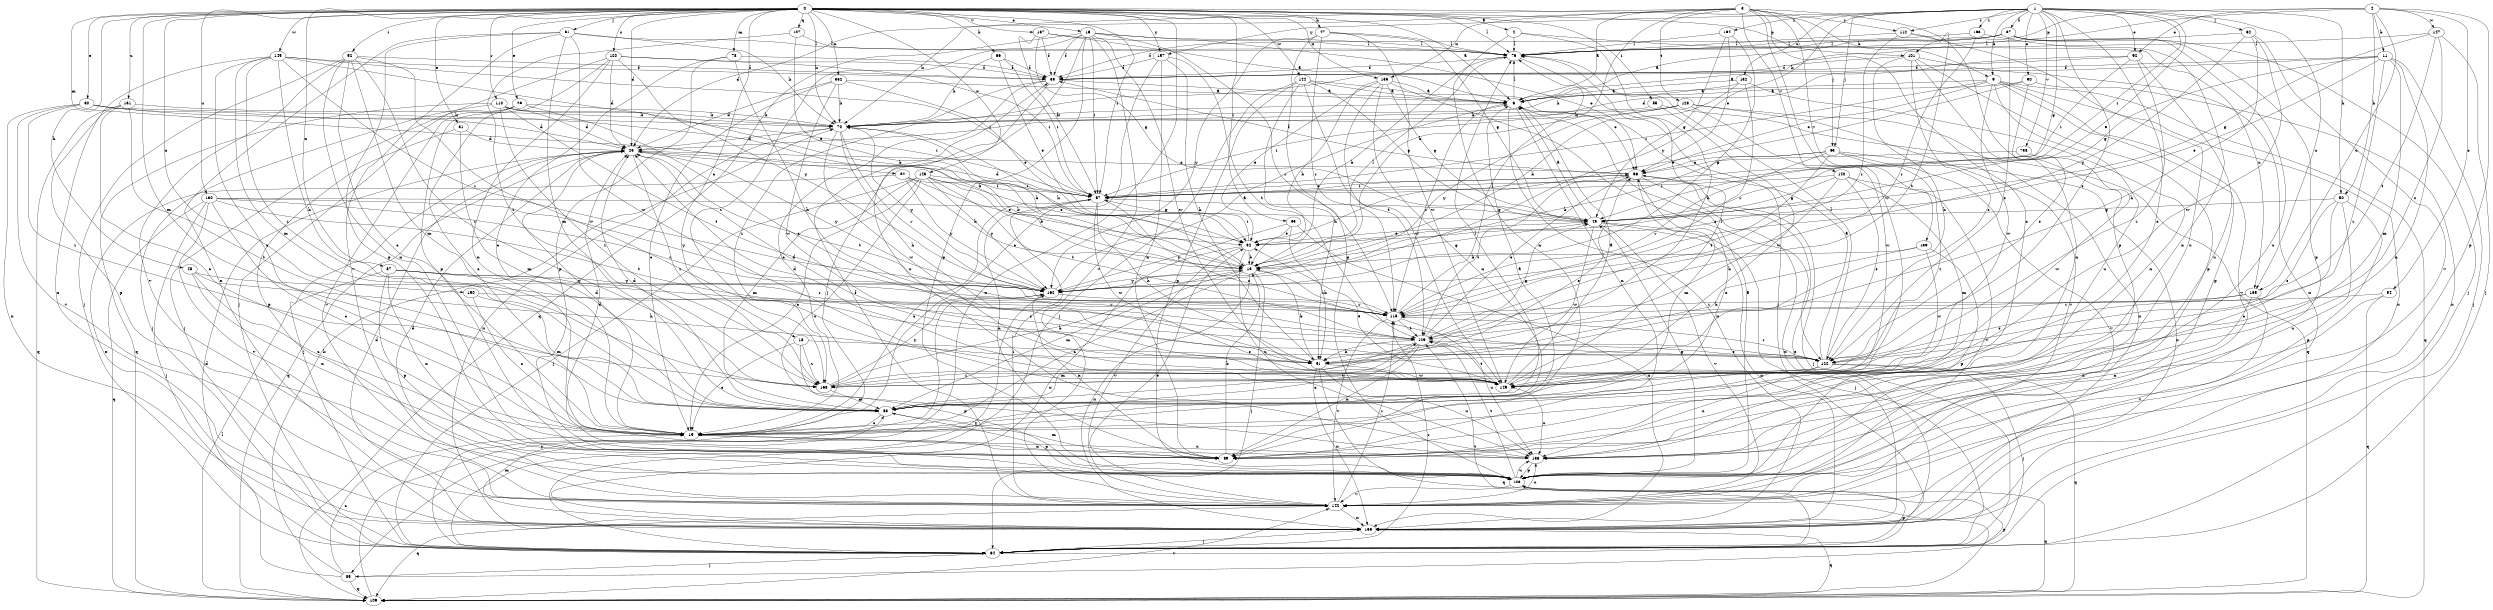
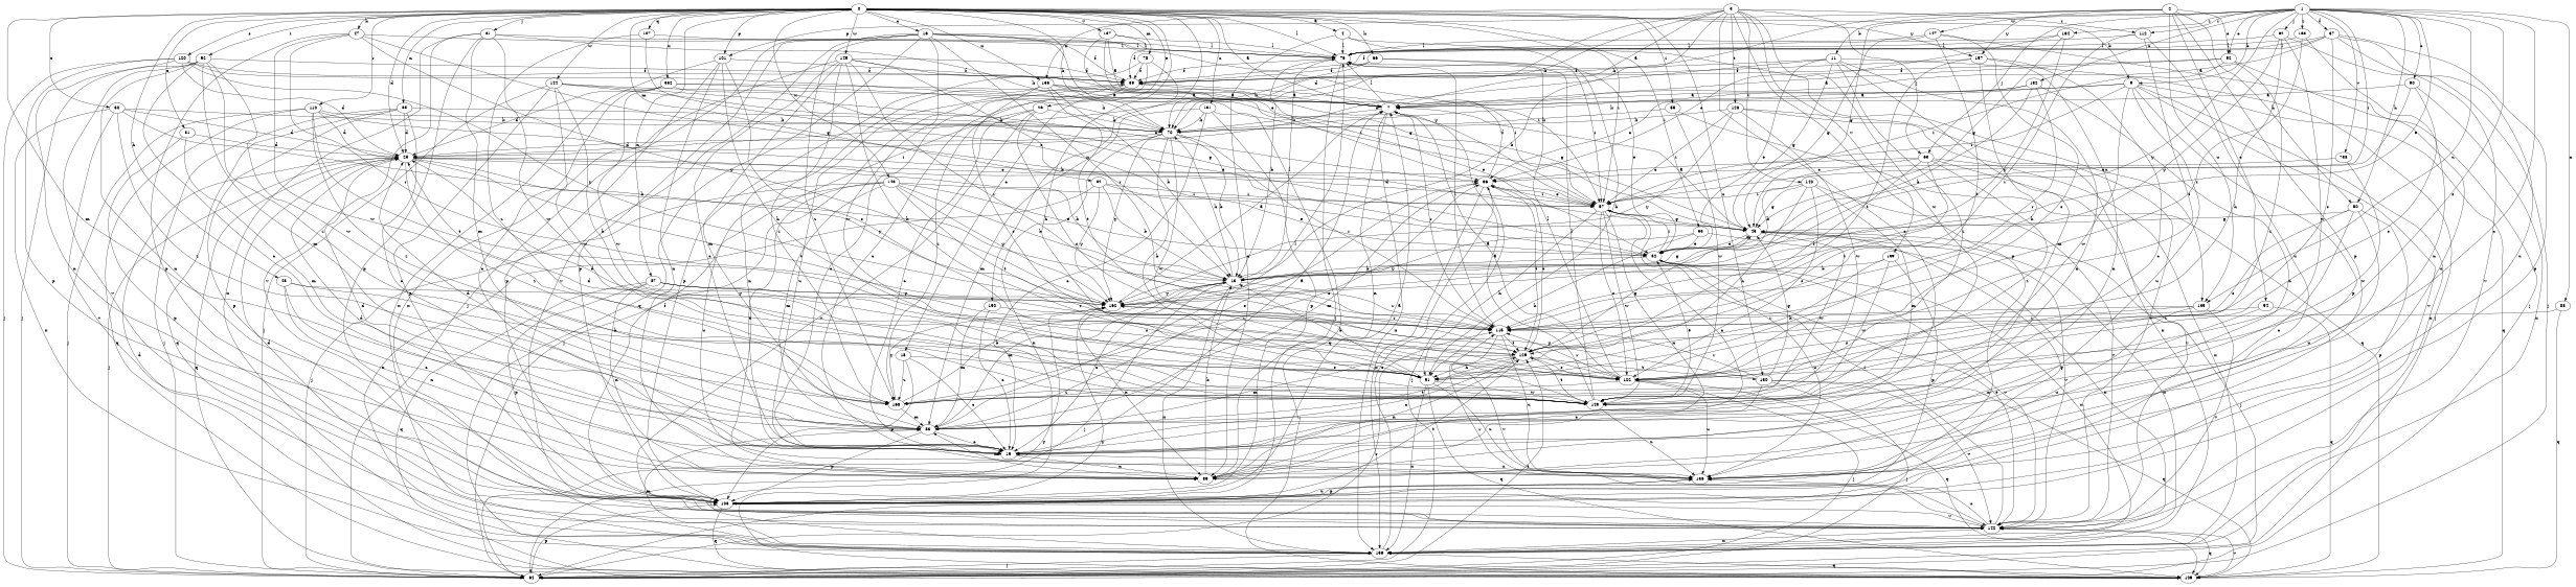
  strict digraph {
    0
    4
-   6
+   6 [label=7]
    9
    16
    18
    25
    26
    30
    31
    47
    48
    52
    53
    55
    57
    61
    66
    70
    76
    78
    82
    83
    85
    87
    101
    107
    110
    120
    130
    131
    137
    143
    144
    145
    150
    n37 [label=352]
    155
    157
    135
    51
    89
    115
    156
    103
    149
    96
    109
    136
    142
    39
    64
    168
    19
    122
    162
    13
    129
    45
    32
    1
    37
    50
    62
    63
+   88
    90
    92
    112
    132
    n71 [label=738]
    163
    164
    2
    11
    94
    147
    3
    128
    139
    140
    0 -> 4 [label=a]
    0 -> 6 [label=a]
    0 -> 9 [label=b]
    0 -> 16 [label=c]
    0 -> 18 [label=c]
    0 -> 25 [label=d]
    0 -> 26 [label=e]
    0 -> 30 [label=e]
    0 -> 31 [label=e]
    0 -> 47 [label=h]
    0 -> 48 [label=h]
    0 -> 52 [label=i]
    0 -> 53 [label=i]
    0 -> 55 [label=i]
    0 -> 57 [label=i]
    0 -> 61 [label=j]
    0 -> 66 [label=k]
    0 -> 70 [label=k]
    0 -> 76 [label=l]
    0 -> 78 [label=m]
    0 -> 82 [label=m]
    0 -> 83 [label=m]
    0 -> 85 [label=n]
    0 -> 87 [label=n]
    0 -> 101 [label=p]
    0 -> 107 [label=q]
    0 -> 110 [label=r]
    0 -> 120 [label=s]
    0 -> 130 [label=u]
    0 -> 131 [label=u]
    0 -> 137 [label=v]
    0 -> 143 [label=w]
    0 -> 144 [label=w]
    0 -> 145 [label=w]
    0 -> 150 [label=x]
    0 -> n37 [label=x]
    0 -> 155 [label=x]
    0 -> 157 [label=y]
    4 -> 76 [label=l]
    4 -> 135 [label=u]
    4 -> 51 [label=h]
    4 -> 89 [label=n]
    6 -> 70 [label=k]
    6 -> 76 [label=l]
    6 -> 89 [label=n]
    6 -> 115 [label=r]
    6 -> 156 [label=x]
    9 -> 6 [label=a]
    9 -> 57 [label=i]
    9 -> 156 [label=x]
    9 -> 103 [label=p]
    9 -> 149 [label=w]
    9 -> 96 [label=o]
    9 -> 109 [label=q]
    9 -> 136 [label=u]
    9 -> 142 [label=v]
    16 -> 57 [label=i]
    16 -> 76 [label=l]
    16 -> 115 [label=r]
    16 -> 103 [label=p]
    16 -> 149 [label=w]
    16 -> 96 [label=o]
    16 -> 109 [label=q]
    16 -> 142 [label=v]
    16 -> 39 [label=f]
    16 -> 64 [label=j]
    16 -> 168 [label=z]
    18 -> 103 [label=p]
    18 -> 168 [label=z]
    18 -> 19 [label=c]
    18 -> 122 [label=s]
    25 -> 96 [label=o]
    25 -> 109 [label=q]
    25 -> 64 [label=j]
    25 -> 168 [label=z]
    25 -> 162 [label=y]
    25 -> 13 [label=b]
    25 -> 129 [label=t]
    26 -> 70 [label=k]
    26 -> 142 [label=v]
    26 -> 64 [label=j]
    26 -> 19 [label=c]
    26 -> 122 [label=s]
    30 -> 25 [label=d]
    30 -> 70 [label=k]
    30 -> 156 [label=x]
    30 -> 142 [label=v]
    30 -> 168 [label=z]
    30 -> 13 [label=b]
    31 -> 25 [label=d]
    31 -> 83 [label=m]
    31 -> 103 [label=p]
    47 -> 76 [label=l]
    47 -> 115 [label=r]
    47 -> 103 [label=p]
    47 -> 149 [label=w]
    47 -> 162 [label=y]
    47 -> 45 [label=g]
    48 -> 51 [label=h]
    48 -> 89 [label=n]
    48 -> 19 [label=c]
    48 -> 162 [label=y]
    52 -> 83 [label=m]
    52 -> 89 [label=n]
    52 -> 149 [label=w]
    52 -> 142 [label=v]
    52 -> 39 [label=f]
    52 -> 64 [label=j]
    52 -> 168 [label=z]
    52 -> 19 [label=c]
    53 -> 51 [label=h]
    53 -> 156 [label=x]
    53 -> 162 [label=y]
    53 -> 32 [label=e]
    55 -> 70 [label=k]
    55 -> 149 [label=w]
    55 -> 109 [label=q]
    57 -> 25 [label=d]
    57 -> 51 [label=h]
    57 -> 89 [label=n]
    57 -> 149 [label=w]
    57 -> 96 [label=o]
    57 -> 19 [label=c]
    57 -> 122 [label=s]
    57 -> 45 [label=g]
    61 -> 70 [label=k]
    61 -> 76 [label=l]
    61 -> 83 [label=m]
    61 -> 156 [label=x]
    61 -> 103 [label=p]
    61 -> 149 [label=w]
    61 -> 142 [label=v]
    66 -> 57 [label=i]
    66 -> 70 [label=k]
    66 -> 39 [label=f]
    66 -> 32 [label=e]
    70 -> 25 [label=d]
    70 -> 51 [label=h]
    70 -> 115 [label=r]
    70 -> 156 [label=x]
    70 -> 149 [label=w]
    70 -> 162 [label=y]
    70 -> 13 [label=b]
    76 -> 39 [label=f]
    76 -> 64 [label=j]
    76 -> 13 [label=b]
    78 -> 51 [label=h]
    78 -> 103 [label=p]
    78 -> 39 [label=f]
    78 -> 19 [label=c]
    82 -> 57 [label=i]
    82 -> 156 [label=x]
    82 -> 162 [label=y]
    82 -> 13 [label=b]
    82 -> 32 [label=e]
    83 -> 25 [label=d]
    83 -> 76 [label=l]
    83 -> 103 [label=p]
    83 -> 96 [label=o]
    83 -> 19 [label=c]
    83 -> 129 [label=t]
    85 -> 25 [label=d]
    85 -> 70 [label=k]
    85 -> 103 [label=p]
    85 -> 109 [label=q]
-   64 -> 85 [label=j]
+   85 -> 64 [label=j]
    85 -> 19 [label=c]
    87 -> 89 [label=n]
    87 -> 115 [label=r]
    87 -> 103 [label=p]
-   87 -> 109 [label=l]
+   87 -> 109 [label=q]
    87 -> 122 [label=s]
    87 -> 162 [label=y]
    101 -> 51 [label=h]
    101 -> 89 [label=n]
    101 -> 156 [label=x]
    101 -> 103 [label=p]
    101 -> 39 [label=f]
    101 -> 122 [label=s]
    107 -> 76 [label=l]
    107 -> 168 [label=z]
    107 -> 32 [label=e]
    110 -> 25 [label=d]
    110 -> 57 [label=i]
    110 -> 70 [label=k]
    110 -> 109 [label=q]
    110 -> 64 [label=j]
    110 -> 168 [label=z]
    110 -> 129 [label=t]
    120 -> 25 [label=d]
    120 -> 57 [label=i]
    120 -> 89 [label=n]
    120 -> 103 [label=p]
    120 -> 39 [label=f]
    120 -> 64 [label=j]
    120 -> 162 [label=y]
    130 -> 115 [label=r]
    130 -> 109 [label=q]
    130 -> 142 [label=v]
    130 -> 64 [label=j]
    130 -> 19 [label=c]
    130 -> 162 [label=y]
-   130 -> 129 [label=t]
+   129 -> 130 [label=t]
    130 -> 45 [label=g]
    131 -> 70 [label=k]
-   131 -> 83 [label=t]
+   131 -> 83 [label=m]
    131 -> 103 [label=p]
    131 -> 109 [label=q]
    131 -> 19 [label=c]
    137 -> 6 [label=a]
-   137 -> 57 [label=i]
+   137 -> 57 [label=y]
    137 -> 76 [label=l]
    137 -> 39 [label=f]
    137 -> 45 [label=g]
    143 -> 57 [label=i]
    143 -> 83 [label=m]
    143 -> 136 [label=u]
    143 -> 64 [label=j]
    143 -> 19 [label=c]
    143 -> 162 [label=y]
    143 -> 13 [label=b]
    143 -> 129 [label=t]
    143 -> 32 [label=e]
    144 -> 6 [label=a]
    144 -> 51 [label=h]
    144 -> 103 [label=p]
    144 -> 149 [label=w]
    144 -> 96 [label=o]
    144 -> 64 [label=j]
    144 -> 45 [label=g]
    145 -> 57 [label=i]
    145 -> 83 [label=m]
    145 -> 51 [label=h]
    145 -> 115 [label=r]
    145 -> 156 [label=x]
    145 -> 39 [label=f]
    145 -> 168 [label=z]
    145 -> 19 [label=c]
    145 -> 13 [label=b]
    150 -> 83 [label=m]
    150 -> 115 [label=r]
    150 -> 19 [label=c]
    n37 -> 6 [label=a]
    n37 -> 25 [label=d]
    n37 -> 70 [label=k]
    n37 -> 149 [label=w]
    n37 -> 19 [label=c]
    n37 -> 32 [label=e]
    155 -> 6 [label=a]
    155 -> 89 [label=n]
    155 -> 122 [label=s]
    155 -> 13 [label=b]
    155 -> 129 [label=t]
    155 -> 45 [label=g]
    155 -> 32 [label=e]
    157 -> 51 [label=h]
    157 -> 89 [label=n]
    157 -> 39 [label=f]
    157 -> 19 [label=c]
    157 -> 129 [label=t]
    135 -> 115 [label=r]
    135 -> 136 [label=u]
    135 -> 142 [label=v]
    135 -> 122 [label=s]
    51 -> 25 [label=d]
    51 -> 156 [label=x]
    51 -> 149 [label=w]
    51 -> 109 [label=q]
    51 -> 136 [label=u]
    51 -> 13 [label=b]
    89 -> 83 [label=m]
    89 -> 13 [label=b]
    115 -> 76 [label=l]
    115 -> 136 [label=u]
    115 -> 142 [label=v]
    115 -> 129 [label=t]
    156 -> 25 [label=d]
    156 -> 83 [label=m]
    156 -> 96 [label=o]
    156 -> 109 [label=q]
    156 -> 64 [label=j]
    103 -> 6 [label=a]
    103 -> 109 [label=q]
    103 -> 136 [label=u]
    103 -> 142 [label=v]
    103 -> 129 [label=t]
    103 -> 45 [label=g]
    149 -> 6 [label=a]
    149 -> 25 [label=d]
    149 -> 76 [label=l]
    149 -> 136 [label=u]
    149 -> 129 [label=t]
    149 -> 32 [label=e]
    96 -> 57 [label=i]
    96 -> 83 [label=m]
    96 -> 156 [label=x]
    96 -> 39 [label=f]
    96 -> 64 [label=j]
    96 -> 129 [label=t]
    109 -> 142 [label=v]
    109 -> 162 [label=y]
    136 -> 25 [label=d]
    136 -> 103 [label=p]
    142 -> 25 [label=d]
    142 -> 57 [label=i]
    142 -> 115 [label=r]
    142 -> 156 [label=x]
    142 -> 109 [label=q]
    142 -> 136 [label=u]
    142 -> 39 [label=f]
    142 -> 32 [label=e]
    39 -> 6 [label=a]
    39 -> 136 [label=u]
    39 -> 168 [label=z]
    39 -> 19 [label=c]
    64 -> 115 [label=r]
    64 -> 103 [label=p]
    64 -> 162 [label=y]
    64 -> 129 [label=t]
    168 -> 83 [label=m]
    168 -> 96 [label=o]
    168 -> 162 [label=y]
    168 -> 13 [label=b]
    19 -> 6 [label=a]
    19 -> 25 [label=d]
    19 -> 89 [label=n]
    19 -> 136 [label=u]
    122 -> 6 [label=a]
    122 -> 76 [label=l]
    122 -> 115 [label=r]
    122 -> 109 [label=q]
    122 -> 136 [label=u]
    122 -> 64 [label=j]
    122 -> 168 [label=z]
    162 -> 6 [label=a]
    162 -> 89 [label=n]
    162 -> 115 [label=r]
    13 -> 70 [label=k]
    13 -> 76 [label=l]
    13 -> 83 [label=m]
    13 -> 115 [label=r]
    13 -> 156 [label=x]
    13 -> 64 [label=j]
    13 -> 19 [label=c]
    13 -> 162 [label=y]
    13 -> 45 [label=g]
    129 -> 83 [label=m]
    129 -> 51 [label=h]
    129 -> 89 [label=n]
    129 -> 96 [label=o]
    129 -> 19 [label=c]
    129 -> 122 [label=s]
    129 -> 45 [label=g]
    45 -> 6 [label=a]
    45 -> 156 [label=x]
    45 -> 149 [label=w]
    45 -> 142 [label=v]
    45 -> 64 [label=j]
    45 -> 32 [label=e]
    32 -> 57 [label=i]
    32 -> 156 [label=x]
    32 -> 136 [label=u]
    32 -> 142 [label=v]
    32 -> 13 [label=b]
    1 -> 9 [label=b]
    1 -> 57 [label=i]
    1 -> 157 [label=y]
    1 -> 135 [label=u]
    1 -> 19 [label=c]
    1 -> 122 [label=s]
    1 -> 162 [label=y]
    1 -> 45 [label=g]
    1 -> 32 [label=e]
    1 -> 37 [label=f]
    1 -> 50 [label=h]
    1 -> 62 [label=j]
    1 -> 63 [label=j]
+   1 -> 88 [label=n]
    1 -> 90 [label=o]
    1 -> 92 [label=o]
    1 -> 112 [label=r]
    1 -> 132 [label=u]
    1 -> n71 [label=v]
    1 -> 163 [label=z]
    1 -> 164 [label=z]
    37 -> 6 [label=a]
    37 -> 76 [label=l]
    37 -> 103 [label=p]
    37 -> 136 [label=u]
    37 -> 39 [label=f]
    37 -> 64 [label=j]
    37 -> 122 [label=s]
    50 -> 103 [label=p]
    50 -> 136 [label=u]
    50 -> 19 [label=c]
    50 -> 122 [label=s]
    50 -> 45 [label=g]
    62 -> 76 [label=l]
    62 -> 51 [label=h]
    62 -> 149 [label=w]
    62 -> 142 [label=v]
    62 -> 162 [label=y]
    63 -> 115 [label=r]
    63 -> 156 [label=x]
    63 -> 96 [label=o]
    63 -> 142 [label=v]
    63 -> 168 [label=z]
    63 -> 13 [label=b]
    63 -> 129 [label=t]
+   88 -> 115 [label=r]
+   88 -> 109 [label=q]
    90 -> 6 [label=a]
    90 -> 156 [label=x]
    90 -> 122 [label=s]
    90 -> 32 [label=e]
    92 -> 6 [label=a]
    92 -> 57 [label=i]
    92 -> 136 [label=u]
    92 -> 39 [label=f]
    92 -> 168 [label=z]
    112 -> 76 [label=l]
    112 -> 115 [label=r]
    112 -> 136 [label=u]
    112 -> 129 [label=t]
    132 -> 6 [label=a]
    132 -> 70 [label=k]
    132 -> 89 [label=n]
    132 -> 115 [label=r]
    132 -> 13 [label=b]
    n71 -> 149 [label=w]
    n71 -> 96 [label=o]
    163 -> 76 [label=l]
    163 -> 89 [label=n]
    163 -> 115 [label=r]
    164 -> 76 [label=l]
    164 -> 96 [label=o]
    164 -> 162 [label=y]
    164 -> 45 [label=g]
    2 -> 70 [label=k]
    2 -> 101 [label=p]
    2 -> 135 [label=u]
    2 -> 103 [label=p]
    2 -> 50 [label=h]
    2 -> 92 [label=o]
    2 -> 11 [label=b]
    2 -> 94 [label=o]
    2 -> 147 [label=w]
    11 -> 25 [label=d]
    11 -> 83 [label=m]
    11 -> 89 [label=n]
    11 -> 39 [label=f]
    11 -> 64 [label=j]
    11 -> 168 [label=z]
    11 -> 45 [label=g]
    11 -> 32 [label=e]
    94 -> 89 [label=n]
    94 -> 115 [label=r]
    94 -> 109 [label=q]
    147 -> 76 [label=l]
    147 -> 64 [label=j]
    147 -> 122 [label=s]
    147 -> 129 [label=t]
    147 -> 45 [label=g]
    3 -> 6 [label=a]
    3 -> 25 [label=d]
    3 -> 70 [label=k]
    3 -> 155 [label=x]
    3 -> 103 [label=p]
    3 -> 149 [label=w]
    3 -> 19 [label=c]
    3 -> 13 [label=b]
    3 -> 63 [label=j]
    3 -> 112 [label=r]
    3 -> 128 [label=t]
    3 -> 139 [label=v]
    3 -> 140 [label=v]
    128 -> 57 [label=i]
    128 -> 70 [label=k]
    128 -> 156 [label=x]
    128 -> 149 [label=w]
    128 -> 142 [label=v]
    128 -> 162 [label=y]
    139 -> 51 [label=h]
    139 -> 103 [label=p]
    139 -> 149 [label=w]
    139 -> 13 [label=b]
    140 -> 57 [label=i]
    140 -> 83 [label=m]
    140 -> 51 [label=h]
    140 -> 142 [label=v]
    140 -> 122 [label=s]
    140 -> 45 [label=g]
  }
